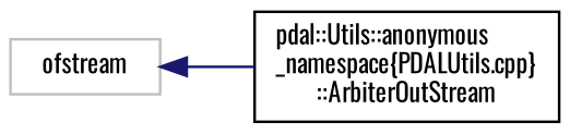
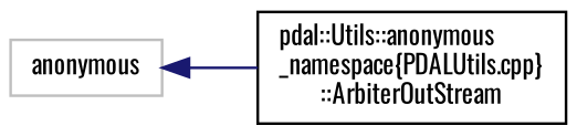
  digraph {
    rankdir=LR
    fontname=Oswald
    node [fillcolor=white fontname=Oswald fontsize=10 shape=record style=filled]
-   n1 [color=grey75 height=0.2 label=ofstream width=0.4]
+   n1 [color=grey75 height=0.2 label=anonymous width=0.4]
    n2 [color=black height=0.2 label="pdal::Utils::anonymous\l_namespace\{PDALUtils.cpp\}\l::ArbiterOutStream" width=0.4]
    n1 -> n2 [color=midnightblue dir=back fontname=Oswald fontsize=10 labelfontname=Helvetica labelfontsize=10 style=solid]
  }
